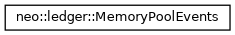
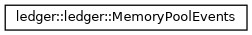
  digraph {
    rankdir=LR
-   n1 [color=black fillcolor=white fontname=Helvetica fontsize=10 height=0.2 label="neo::ledger::MemoryPoolEvents" shape=box style=filled width=0.4]
+   n1 [color=black fillcolor=white fontname=Helvetica fontsize=10 height=0.2 label="ledger::ledger::MemoryPoolEvents" shape=box style=filled width=0.4]
  }
